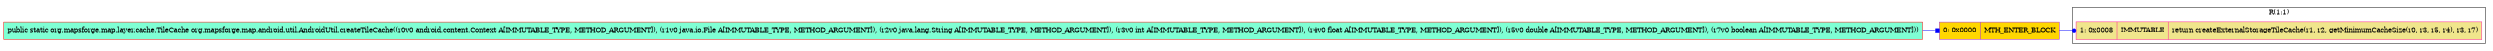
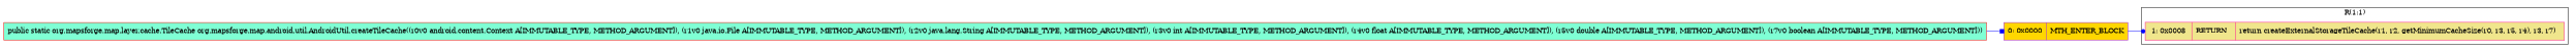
  digraph {
    rankdir=LR
    node [shape=record style=filled]
    edge [color=blue]
-   n1 [color=deeppink label="{1\:\ 0x0008|IMMUTABLE\l|return createExternalStorageTileCache(r1, r2, getMinimumCacheSize(r0, r3, r5, r4), r3, r7)\l}" fillcolor=khaki]
+   n1 [color=deeppink label="{1\:\ 0x0008|RETURN\l|return createExternalStorageTileCache(r1, r2, getMinimumCacheSize(r0, r3, r5, r4), r3, r7)\l}" fillcolor=khaki]
    n2 [color=purple label="{0\:\ 0x0000|MTH_ENTER_BLOCK\l}" fillcolor=gold]
    n3 [label="{public static org.mapsforge.map.layer.cache.TileCache org.mapsforge.map.android.util.AndroidUtil.createTileCache((r0v0 android.content.Context A[IMMUTABLE_TYPE, METHOD_ARGUMENT]), (r1v0 java.io.File A[IMMUTABLE_TYPE, METHOD_ARGUMENT]), (r2v0 java.lang.String A[IMMUTABLE_TYPE, METHOD_ARGUMENT]), (r3v0 int A[IMMUTABLE_TYPE, METHOD_ARGUMENT]), (r4v0 float A[IMMUTABLE_TYPE, METHOD_ARGUMENT]), (r5v0 double A[IMMUTABLE_TYPE, METHOD_ARGUMENT]), (r7v0 boolean A[IMMUTABLE_TYPE, METHOD_ARGUMENT])) }" fillcolor=aquamarine color=red]
    subgraph cluster_1 {
      label="R(1:1)"
      n1
    }
    n2 -> n1 [arrowhead=dot]
    n3 -> n2 [arrowhead=box]
  }
